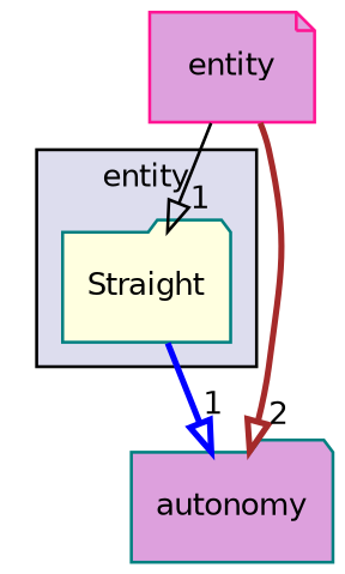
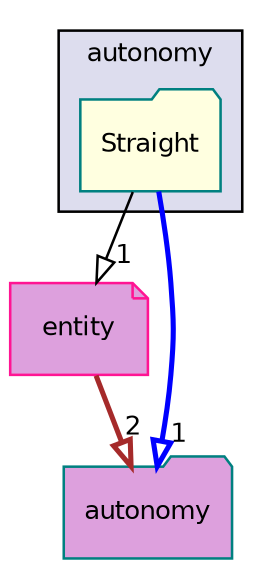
  digraph {
    compound=true
    node [color=teal fillcolor=plum fontname=Helvetica fontsize=10 shape=folder style=filled]
    edge [arrowhead=onormal headlabel=1 labeldistance=1.5 labelfontname=Helvetica labelfontsize=10 style=bold]
    n1 [fillcolor=lightyellow label=Straight pencolor=black]
    n2 [color=deeppink label=entity shape=note]
    n3 [label=autonomy]
    subgraph cluster_1 {
      bgcolor="#ddddee"
      fontname=Helvetica
      fontsize=10
-     label=entity
+     label=autonomy
      pencolor=black
      n1
    }
-   n2 -> n1 [color=black style=solid]
+   n1 -> n2 [color=black style=solid]
    n1 -> n3 [color=blue]
    n2 -> n3 [color=brown headlabel=2]
  }
